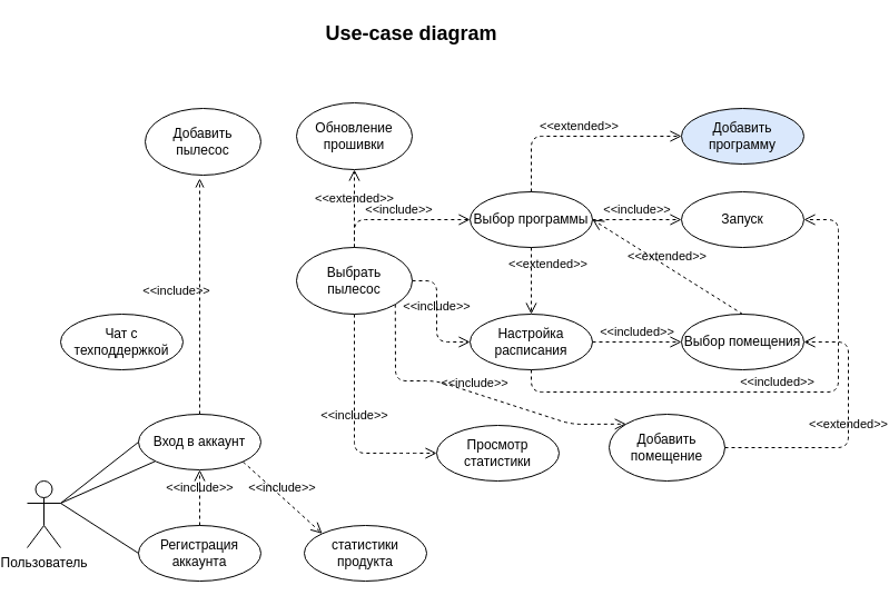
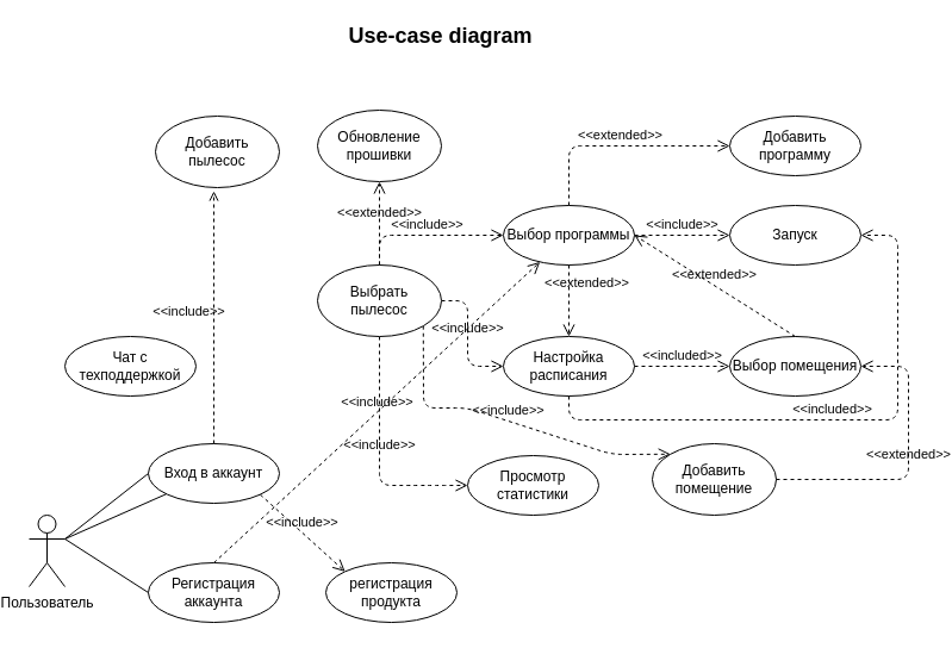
  <mxCell id="0" />
  <mxCell id="1" parent="0" />
  <mxCell id="2" value="" style="group" parent="1" vertex="1" connectable="0"><mxGeometry x="20" y="20" width="738" height="502" as="geometry" /></mxCell>
  <mxCell id="3" value="Пользователь" style="shape=umlActor;verticalLabelPosition=bottom;verticalAlign=top;html=1;" parent="2" vertex="1"><mxGeometry y="412" width="30" height="60" as="geometry" /></mxCell>
  <mxCell id="4" value="Запуск" style="ellipse;whiteSpace=wrap;html=1;" parent="2" vertex="1"><mxGeometry x="588" y="152" width="110" height="50" as="geometry" /></mxCell>
  <mxCell id="5" value="Выбор программы" style="ellipse;whiteSpace=wrap;html=1;" parent="2" vertex="1"><mxGeometry x="398" y="152" width="110" height="50" as="geometry" /></mxCell>
  <mxCell id="6" value="Выбор помещения" style="ellipse;whiteSpace=wrap;html=1;" parent="2" vertex="1"><mxGeometry x="588" y="262" width="110" height="50" as="geometry" /></mxCell>
  <mxCell id="7" value="Настройка расписания" style="ellipse;whiteSpace=wrap;html=1;" parent="2" vertex="1"><mxGeometry x="398" y="262" width="110" height="50" as="geometry" /></mxCell>
  <mxCell id="8" value="Просмотр статистики" style="ellipse;whiteSpace=wrap;html=1;" parent="2" vertex="1"><mxGeometry x="368" y="362" width="110" height="50" as="geometry" /></mxCell>
  <mxCell id="9" value="Регистрация аккаунта" style="ellipse;whiteSpace=wrap;html=1;" parent="2" vertex="1"><mxGeometry x="100" y="452" width="110" height="50" as="geometry" /></mxCell>
  <mxCell id="10" value="Вход в аккаунт" style="ellipse;whiteSpace=wrap;html=1;" parent="2" vertex="1"><mxGeometry x="100" y="352" width="110" height="50" as="geometry" /></mxCell>
  <mxCell id="11" value="" style="endArrow=none;html=1;exitX=1;exitY=0.333;exitDx=0;exitDy=0;exitPerimeter=0;entryX=0;entryY=0.5;entryDx=0;entryDy=0;" parent="2" source="3" target="9" edge="1"><mxGeometry width="50" height="50" relative="1" as="geometry"><mxPoint x="300" y="402" as="sourcePoint" /><mxPoint x="350" y="352" as="targetPoint" /></mxGeometry></mxCell>
  <mxCell id="12" value="" style="endArrow=none;html=1;entryX=0;entryY=0.5;entryDx=0;entryDy=0;" parent="2" target="10" edge="1"><mxGeometry width="50" height="50" relative="1" as="geometry"><mxPoint x="30" y="432" as="sourcePoint" /><mxPoint x="350" y="352" as="targetPoint" /></mxGeometry></mxCell>
- <mxCell id="13" value="&amp;lt;&amp;lt;include&amp;gt;&amp;gt;" style="endArrow=open;startArrow=none;endFill=0;startFill=0;endSize=8;html=1;verticalAlign=bottom;dashed=1;labelBackgroundColor=none;exitX=0.5;exitY=0;exitDx=0;exitDy=0;entryX=0.5;entryY=1;entryDx=0;entryDy=0;" parent="2" source="9" target="10" edge="1"><mxGeometry width="160" relative="1" as="geometry"><mxPoint x="250" y="382" as="sourcePoint" /><mxPoint x="410" y="382" as="targetPoint" /></mxGeometry></mxCell>
+ <mxCell id="13" value="&amp;lt;&amp;lt;include&amp;gt;&amp;gt;" style="endArrow=open;startArrow=none;endFill=0;startFill=0;endSize=8;html=1;verticalAlign=bottom;dashed=1;labelBackgroundColor=none;exitX=0.5;exitY=0;exitDx=0;exitDy=0;" parent="2" source="9" target="5" edge="1"><mxGeometry width="160" relative="1" as="geometry"><mxPoint x="250" y="382" as="sourcePoint" /><mxPoint x="410" y="382" as="targetPoint" /></mxGeometry></mxCell>
  <mxCell id="14" value="&amp;lt;&amp;lt;include&amp;gt;&amp;gt;" style="endArrow=open;startArrow=none;endFill=0;startFill=0;endSize=8;html=1;verticalAlign=bottom;dashed=1;labelBackgroundColor=none;entryX=0;entryY=0.5;entryDx=0;entryDy=0;exitX=0.5;exitY=0;exitDx=0;exitDy=0;" parent="2" source="24" target="5" edge="1"><mxGeometry width="160" relative="1" as="geometry"><mxPoint x="268" y="177" as="sourcePoint" /><mxPoint x="521" y="222" as="targetPoint" /><Array as="points"><mxPoint x="294" y="177" /></Array></mxGeometry></mxCell>
  <mxCell id="15" value="&amp;lt;&amp;lt;include&amp;gt;&amp;gt;" style="endArrow=open;startArrow=none;endFill=0;startFill=0;endSize=8;html=1;verticalAlign=bottom;dashed=1;labelBackgroundColor=none;entryX=0;entryY=0.5;entryDx=0;entryDy=0;exitX=1;exitY=0.5;exitDx=0;exitDy=0;" parent="2" source="5" target="4" edge="1"><mxGeometry width="160" relative="1" as="geometry"><mxPoint x="358" y="222" as="sourcePoint" /><mxPoint x="518" y="222" as="targetPoint" /></mxGeometry></mxCell>
  <mxCell id="16" value="&amp;lt;&amp;lt;include&amp;gt;&amp;gt;" style="endArrow=open;startArrow=none;endFill=0;startFill=0;endSize=8;html=1;verticalAlign=bottom;dashed=1;labelBackgroundColor=none;entryX=0;entryY=0.5;entryDx=0;entryDy=0;exitX=1;exitY=0.5;exitDx=0;exitDy=0;" parent="2" source="24" target="7" edge="1"><mxGeometry width="160" relative="1" as="geometry"><mxPoint x="298" y="277" as="sourcePoint" /><mxPoint x="521" y="222" as="targetPoint" /><Array as="points"><mxPoint x="368" y="232" /><mxPoint x="368" y="287" /></Array></mxGeometry></mxCell>
  <mxCell id="17" value="&amp;lt;&amp;lt;include&amp;gt;&amp;gt;" style="endArrow=open;startArrow=none;endFill=0;startFill=0;endSize=8;html=1;verticalAlign=bottom;dashed=1;labelBackgroundColor=none;entryX=0;entryY=0.5;entryDx=0;entryDy=0;exitX=0.5;exitY=1;exitDx=0;exitDy=0;" parent="2" source="24" target="8" edge="1"><mxGeometry width="160" relative="1" as="geometry"><mxPoint x="288" y="302" as="sourcePoint" /><mxPoint x="521" y="222" as="targetPoint" /><Array as="points"><mxPoint x="294" y="387" /><mxPoint x="319" y="387" /><mxPoint x="339" y="387" /></Array></mxGeometry></mxCell>
  <mxCell id="18" value="&amp;lt;&amp;lt;extended&amp;gt;&amp;gt;" style="endArrow=open;startArrow=none;endFill=0;startFill=0;endSize=8;html=1;verticalAlign=bottom;dashed=1;labelBackgroundColor=none;exitX=0.5;exitY=1;exitDx=0;exitDy=0;entryX=0.5;entryY=0;entryDx=0;entryDy=0;" parent="2" source="5" target="7" edge="1"><mxGeometry x="-0.2" y="15" width="160" relative="1" as="geometry"><mxPoint x="358" y="232" as="sourcePoint" /><mxPoint x="518" y="232" as="targetPoint" /><mxPoint as="offset" /></mxGeometry></mxCell>
  <mxCell id="19" value="&amp;lt;&amp;lt;extended&amp;gt;&amp;gt;" style="endArrow=open;startArrow=none;endFill=0;startFill=0;endSize=8;html=1;verticalAlign=bottom;dashed=1;labelBackgroundColor=none;exitX=0.5;exitY=0;exitDx=0;exitDy=0;entryX=1;entryY=0.5;entryDx=0;entryDy=0;" parent="2" source="6" target="5" edge="1"><mxGeometry width="160" relative="1" as="geometry"><mxPoint x="358" y="232" as="sourcePoint" /><mxPoint x="518" y="232" as="targetPoint" /><Array as="points" /></mxGeometry></mxCell>
  <mxCell id="20" value="&amp;lt;&amp;lt;included&amp;gt;&amp;gt;" style="endArrow=open;startArrow=none;endFill=0;startFill=0;endSize=8;html=1;verticalAlign=bottom;dashed=1;labelBackgroundColor=none;exitX=1;exitY=0.5;exitDx=0;exitDy=0;entryX=0;entryY=0.5;entryDx=0;entryDy=0;" parent="2" source="7" target="6" edge="1"><mxGeometry width="160" relative="1" as="geometry"><mxPoint x="358" y="232" as="sourcePoint" /><mxPoint x="518" y="232" as="targetPoint" /></mxGeometry></mxCell>
  <mxCell id="21" value="&amp;lt;&amp;lt;included&amp;gt;&amp;gt;" style="endArrow=open;startArrow=none;endFill=0;startFill=0;endSize=8;html=1;verticalAlign=bottom;dashed=1;labelBackgroundColor=none;exitX=0.5;exitY=1;exitDx=0;exitDy=0;entryX=1;entryY=0.5;entryDx=0;entryDy=0;" parent="2" source="7" target="4" edge="1"><mxGeometry width="160" relative="1" as="geometry"><mxPoint x="338" y="232" as="sourcePoint" /><mxPoint x="548" y="362" as="targetPoint" /><Array as="points"><mxPoint x="453" y="332" /><mxPoint x="729" y="332" /><mxPoint x="729" y="177" /></Array></mxGeometry></mxCell>
  <mxCell id="22" value="Добавить помещение" style="ellipse;whiteSpace=wrap;html=1;" parent="2" vertex="1"><mxGeometry x="523" y="352" width="104" height="60" as="geometry" /></mxCell>
  <mxCell id="23" value="&amp;lt;&amp;lt;include&amp;gt;&amp;gt;" style="endArrow=open;startArrow=none;endFill=0;startFill=0;endSize=8;html=1;verticalAlign=bottom;dashed=1;labelBackgroundColor=none;entryX=0;entryY=0;entryDx=0;entryDy=0;exitX=1;exitY=1;exitDx=0;exitDy=0;" parent="2" source="24" target="22" edge="1"><mxGeometry width="160" relative="1" as="geometry"><mxPoint x="169" y="162" as="sourcePoint" /><mxPoint x="249" y="122" as="targetPoint" /><Array as="points"><mxPoint x="331" y="322" /><mxPoint x="368" y="322" /><mxPoint x="489" y="361" /></Array></mxGeometry></mxCell>
  <mxCell id="24" value="Выбрать &lt;br&gt;пылесос" style="ellipse;whiteSpace=wrap;html=1;" parent="2" vertex="1"><mxGeometry x="242" y="202" width="104" height="60" as="geometry" /></mxCell>
  <mxCell id="25" value="&amp;lt;&amp;lt;extended&amp;gt;&amp;gt;" style="endArrow=open;startArrow=none;endFill=0;startFill=0;endSize=8;html=1;verticalAlign=bottom;dashed=1;labelBackgroundColor=none;exitX=1;exitY=0.5;exitDx=0;exitDy=0;entryX=1;entryY=0.5;entryDx=0;entryDy=0;" parent="2" source="22" target="6" edge="1"><mxGeometry width="160" relative="1" as="geometry"><mxPoint x="398" y="212" as="sourcePoint" /><mxPoint x="558" y="212" as="targetPoint" /><Array as="points"><mxPoint x="738" y="382" /><mxPoint x="738" y="287" /></Array></mxGeometry></mxCell>
- <mxCell id="26" value="Добавить программу" style="ellipse;whiteSpace=wrap;html=1;fillColor=#dae8fc;" parent="2" vertex="1"><mxGeometry x="588" y="77" width="110" height="50" as="geometry" /></mxCell>
+ <mxCell id="26" value="Добавить программу" style="ellipse;whiteSpace=wrap;html=1;" parent="2" vertex="1"><mxGeometry x="588" y="77" width="110" height="50" as="geometry" /></mxCell>
  <mxCell id="27" value="&amp;lt;&amp;lt;extended&amp;gt;&amp;gt;" style="endArrow=open;startArrow=none;endFill=0;startFill=0;endSize=8;html=1;verticalAlign=bottom;dashed=1;labelBackgroundColor=none;exitX=0.5;exitY=0;exitDx=0;exitDy=0;entryX=0;entryY=0.5;entryDx=0;entryDy=0;" parent="2" source="5" target="26" edge="1"><mxGeometry width="160" relative="1" as="geometry"><mxPoint x="499" y="127" as="sourcePoint" /><mxPoint x="659" y="127" as="targetPoint" /><Array as="points"><mxPoint x="453" y="102" /></Array></mxGeometry></mxCell>
  <mxCell id="28" value="Обновление прошивки" style="ellipse;whiteSpace=wrap;html=1;" parent="2" vertex="1"><mxGeometry x="242" y="72" width="104" height="60" as="geometry" /></mxCell>
  <mxCell id="29" value="&amp;lt;&amp;lt;extended&amp;gt;&amp;gt;" style="endArrow=open;startArrow=none;endFill=0;startFill=0;endSize=8;html=1;verticalAlign=bottom;dashed=1;labelBackgroundColor=none;exitX=0.5;exitY=0;exitDx=0;exitDy=0;entryX=0.5;entryY=1;entryDx=0;entryDy=0;" parent="2" source="24" target="28" edge="1"><mxGeometry width="160" relative="1" as="geometry"><mxPoint x="499" y="127" as="sourcePoint" /><mxPoint x="659" y="127" as="targetPoint" /></mxGeometry></mxCell>
- <mxCell id="30" value="статистики продукта" style="ellipse;whiteSpace=wrap;html=1;" parent="2" vertex="1"><mxGeometry x="249" y="452" width="110" height="50" as="geometry" /></mxCell>
+ <mxCell id="30" value="регистрация продукта" style="ellipse;whiteSpace=wrap;html=1;" parent="2" vertex="1"><mxGeometry x="249" y="452" width="110" height="50" as="geometry" /></mxCell>
  <mxCell id="31" value="&amp;lt;&amp;lt;include&amp;gt;&amp;gt;" style="endArrow=open;startArrow=none;endFill=0;startFill=0;endSize=8;html=1;verticalAlign=bottom;dashed=1;labelBackgroundColor=none;exitX=1;exitY=1;exitDx=0;exitDy=0;entryX=0;entryY=0;entryDx=0;entryDy=0;" parent="2" source="10" target="30" edge="1"><mxGeometry width="160" relative="1" as="geometry"><mxPoint x="499" y="357" as="sourcePoint" /><mxPoint x="659" y="357" as="targetPoint" /></mxGeometry></mxCell>
  <mxCell id="32" value="&lt;font style=&quot;font-size: 18px&quot;&gt;&lt;b&gt;Use-case diagram&lt;/b&gt;&lt;/font&gt;" style="text;html=1;align=center;verticalAlign=middle;resizable=0;points=[];autosize=1;strokeColor=none;fillColor=none;" parent="2" vertex="1"><mxGeometry x="260" width="170" height="20" as="geometry" /></mxCell>
  <mxCell id="33" value="Добавить пылесос" style="ellipse;whiteSpace=wrap;html=1;" vertex="1" parent="2"><mxGeometry x="106" y="77" width="104" height="60" as="geometry" /></mxCell>
  <mxCell id="34" value="&amp;lt;&amp;lt;include&amp;gt;&amp;gt;" style="html=1;verticalAlign=bottom;labelBackgroundColor=none;endArrow=open;endFill=0;dashed=1;exitX=0.5;exitY=0;exitDx=0;exitDy=0;" edge="1" parent="2" source="10"><mxGeometry x="-0.038" y="21" width="160" relative="1" as="geometry"><mxPoint x="334" y="260" as="sourcePoint" /><mxPoint x="155" y="140" as="targetPoint" /><mxPoint as="offset" /></mxGeometry></mxCell>
  <mxCell id="35" value="Чат с техподдержкой" style="ellipse;whiteSpace=wrap;html=1;" parent="2" vertex="1"><mxGeometry x="30" y="262" width="110" height="50" as="geometry" /></mxCell>
  <mxCell id="36" value="" style="endArrow=none;html=1;exitX=1;exitY=0.333;exitDx=0;exitDy=0;exitPerimeter=0;" edge="1" parent="2" source="3" target="10"><mxGeometry width="50" height="50" relative="1" as="geometry"><mxPoint x="300" y="402" as="sourcePoint" /><mxPoint x="350" y="352" as="targetPoint" /></mxGeometry></mxCell>
